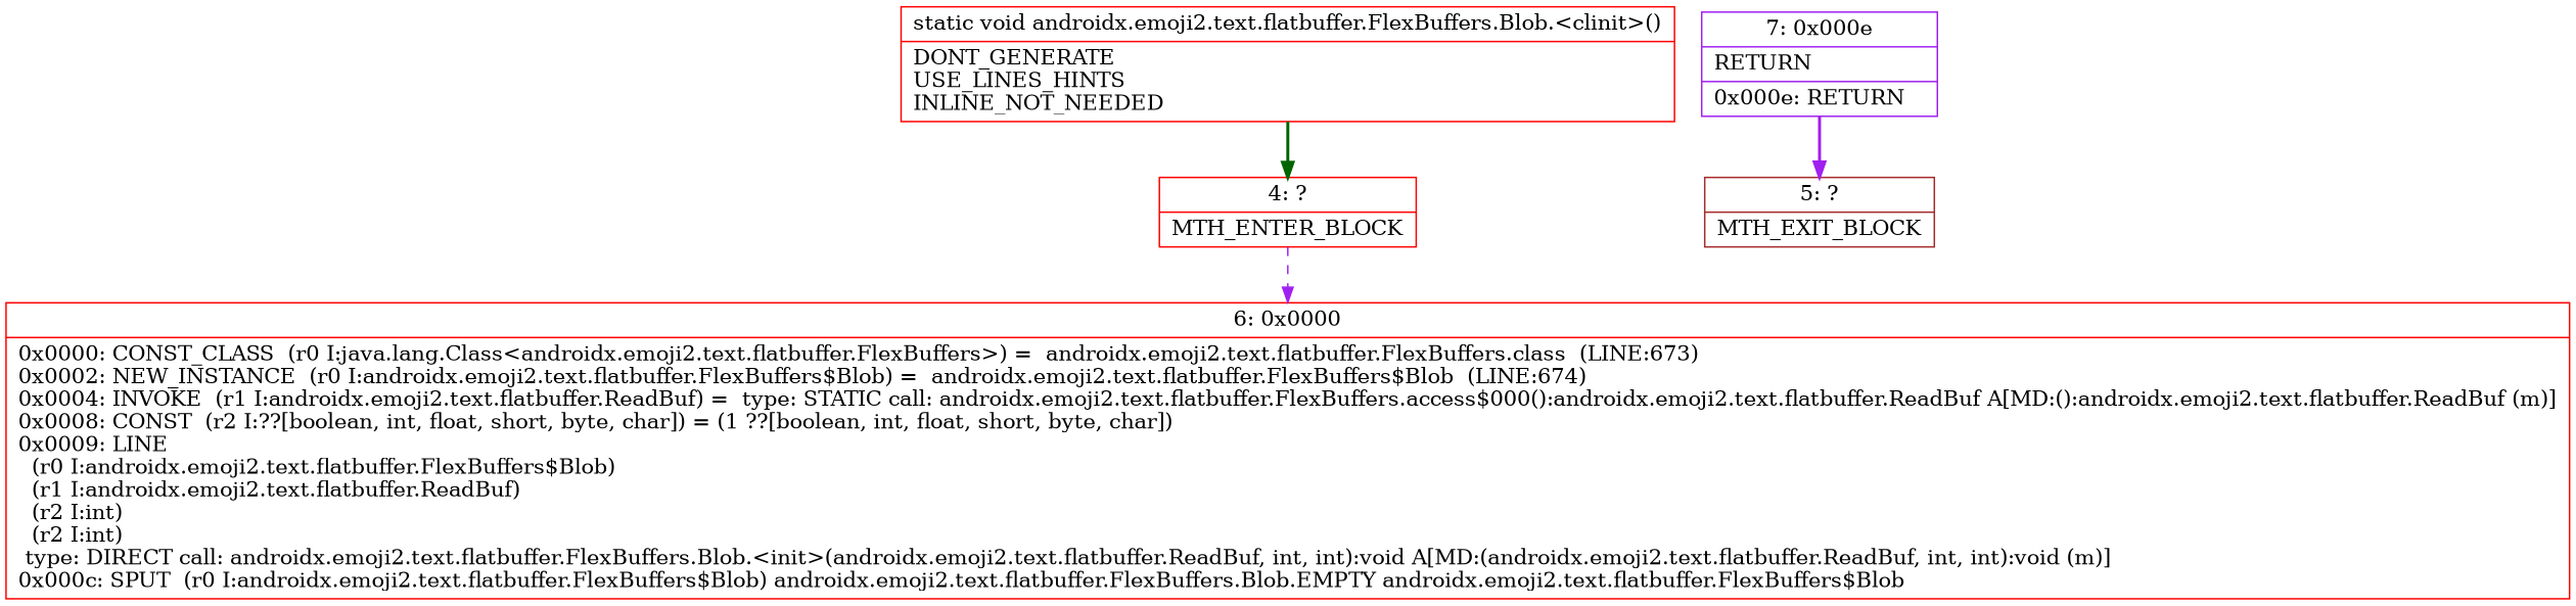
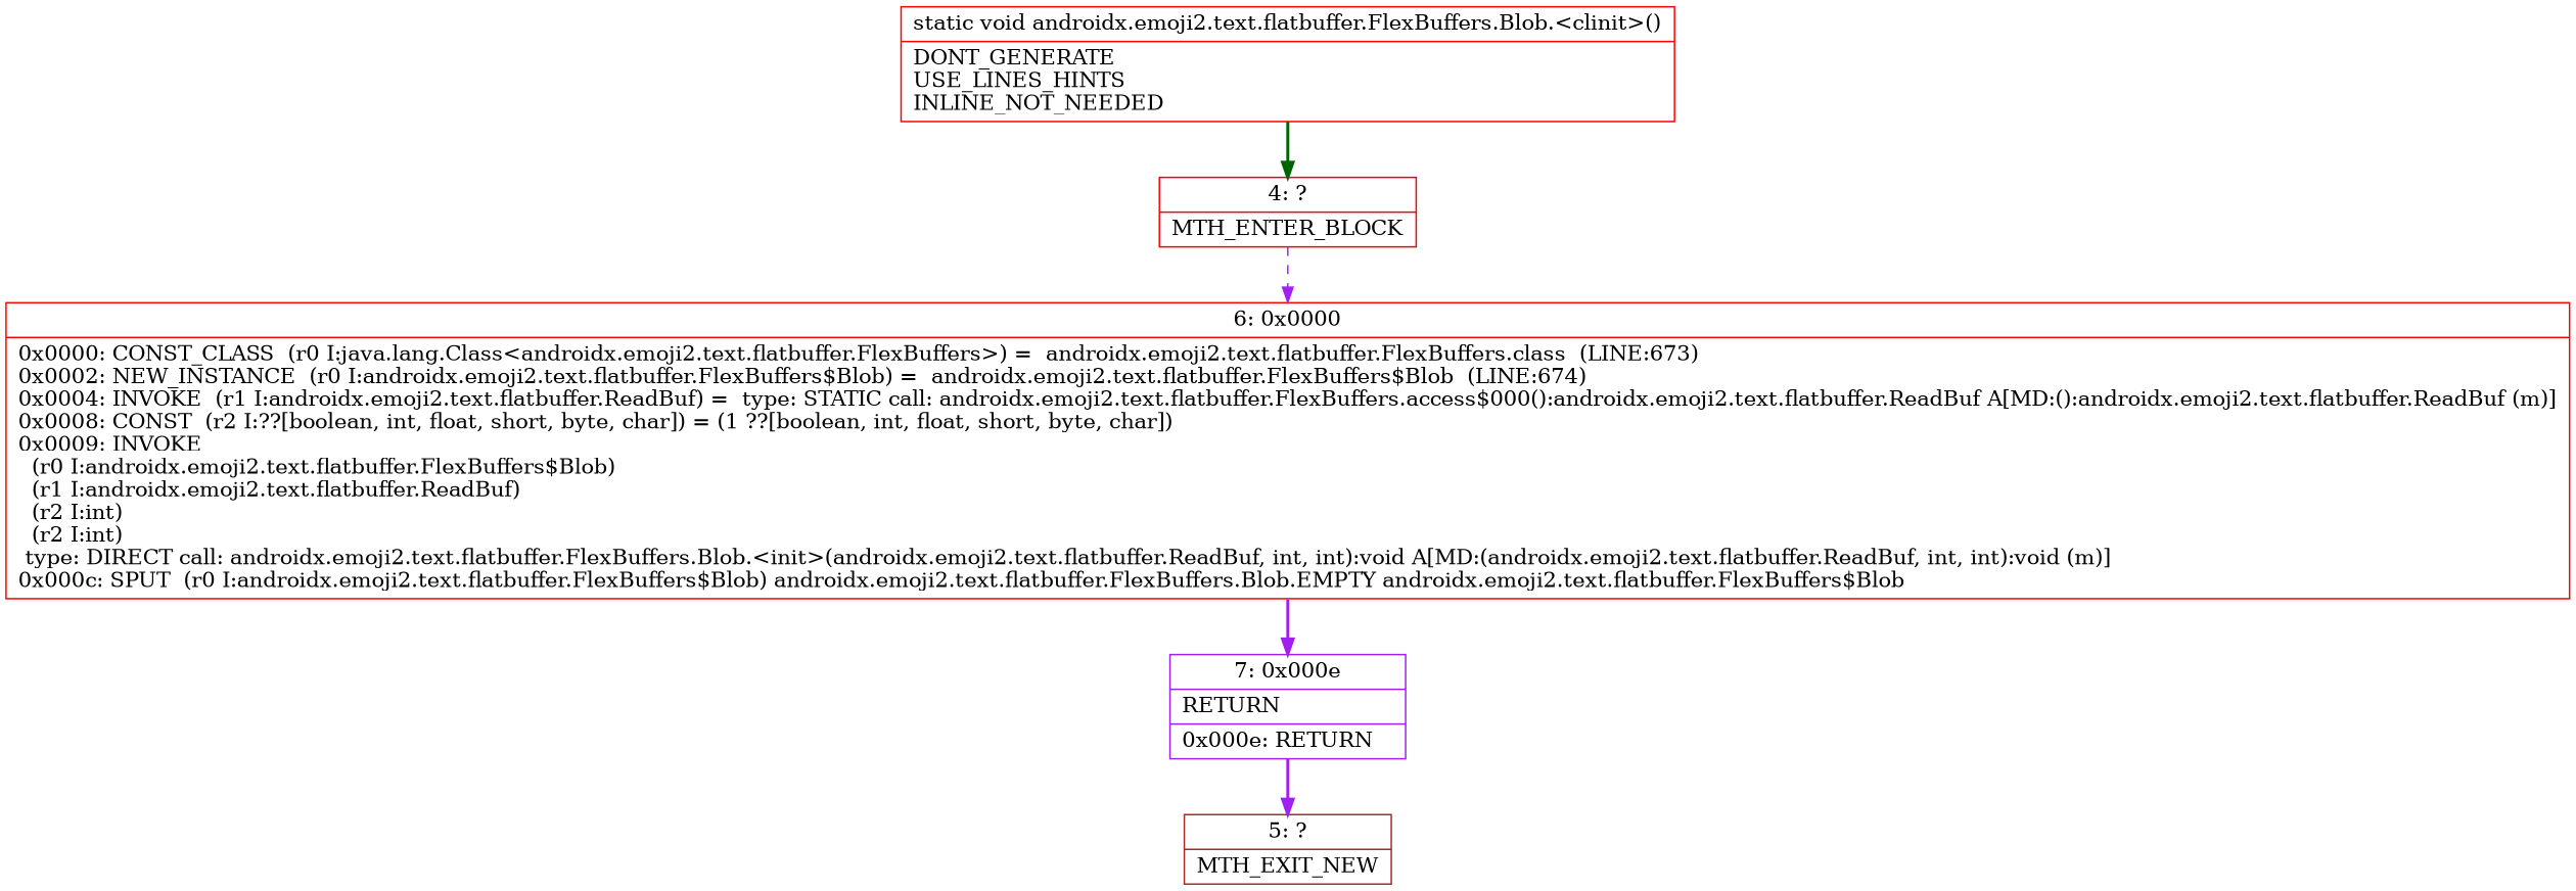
  digraph {
    node [color=red shape=record]
    edge [color=purple style=bold]
    n1 [label="{4\:\ ?|MTH_ENTER_BLOCK\l}"]
-   n2 [label="{6\:\ 0x0000|0x0000: CONST_CLASS  (r0 I:java.lang.Class\<androidx.emoji2.text.flatbuffer.FlexBuffers\>) =  androidx.emoji2.text.flatbuffer.FlexBuffers.class  (LINE:673)\l0x0002: NEW_INSTANCE  (r0 I:androidx.emoji2.text.flatbuffer.FlexBuffers$Blob) =  androidx.emoji2.text.flatbuffer.FlexBuffers$Blob  (LINE:674)\l0x0004: INVOKE  (r1 I:androidx.emoji2.text.flatbuffer.ReadBuf) =  type: STATIC call: androidx.emoji2.text.flatbuffer.FlexBuffers.access$000():androidx.emoji2.text.flatbuffer.ReadBuf A[MD:():androidx.emoji2.text.flatbuffer.ReadBuf (m)]\l0x0008: CONST  (r2 I:??[boolean, int, float, short, byte, char]) = (1 ??[boolean, int, float, short, byte, char]) \l0x0009: LINE  \l  (r0 I:androidx.emoji2.text.flatbuffer.FlexBuffers$Blob)\l  (r1 I:androidx.emoji2.text.flatbuffer.ReadBuf)\l  (r2 I:int)\l  (r2 I:int)\l type: DIRECT call: androidx.emoji2.text.flatbuffer.FlexBuffers.Blob.\<init\>(androidx.emoji2.text.flatbuffer.ReadBuf, int, int):void A[MD:(androidx.emoji2.text.flatbuffer.ReadBuf, int, int):void (m)]\l0x000c: SPUT  (r0 I:androidx.emoji2.text.flatbuffer.FlexBuffers$Blob) androidx.emoji2.text.flatbuffer.FlexBuffers.Blob.EMPTY androidx.emoji2.text.flatbuffer.FlexBuffers$Blob \l}"]
+   n2 [label="{6\:\ 0x0000|0x0000: CONST_CLASS  (r0 I:java.lang.Class\<androidx.emoji2.text.flatbuffer.FlexBuffers\>) =  androidx.emoji2.text.flatbuffer.FlexBuffers.class  (LINE:673)\l0x0002: NEW_INSTANCE  (r0 I:androidx.emoji2.text.flatbuffer.FlexBuffers$Blob) =  androidx.emoji2.text.flatbuffer.FlexBuffers$Blob  (LINE:674)\l0x0004: INVOKE  (r1 I:androidx.emoji2.text.flatbuffer.ReadBuf) =  type: STATIC call: androidx.emoji2.text.flatbuffer.FlexBuffers.access$000():androidx.emoji2.text.flatbuffer.ReadBuf A[MD:():androidx.emoji2.text.flatbuffer.ReadBuf (m)]\l0x0008: CONST  (r2 I:??[boolean, int, float, short, byte, char]) = (1 ??[boolean, int, float, short, byte, char]) \l0x0009: INVOKE  \l  (r0 I:androidx.emoji2.text.flatbuffer.FlexBuffers$Blob)\l  (r1 I:androidx.emoji2.text.flatbuffer.ReadBuf)\l  (r2 I:int)\l  (r2 I:int)\l type: DIRECT call: androidx.emoji2.text.flatbuffer.FlexBuffers.Blob.\<init\>(androidx.emoji2.text.flatbuffer.ReadBuf, int, int):void A[MD:(androidx.emoji2.text.flatbuffer.ReadBuf, int, int):void (m)]\l0x000c: SPUT  (r0 I:androidx.emoji2.text.flatbuffer.FlexBuffers$Blob) androidx.emoji2.text.flatbuffer.FlexBuffers.Blob.EMPTY androidx.emoji2.text.flatbuffer.FlexBuffers$Blob \l}"]
    n3 [color=purple label="{7\:\ 0x000e|RETURN\l|0x000e: RETURN   \l}"]
-   n4 [color=brown label="{5\:\ ?|MTH_EXIT_BLOCK\l}"]
+   n4 [color=brown label="{5\:\ ?|MTH_EXIT_NEW\l}"]
    n5 [label="{static void androidx.emoji2.text.flatbuffer.FlexBuffers.Blob.\<clinit\>()  | DONT_GENERATE\lUSE_LINES_HINTS\lINLINE_NOT_NEEDED\l}"]
    n1 -> n2 [style=dashed]
+   n2 -> n3
    n3 -> n4
    n5 -> n1 [color=darkgreen]
  }
